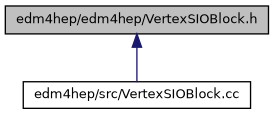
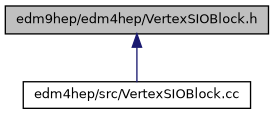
  digraph {
    node [color=black fontname=Helvetica fontsize=10 shape=record style=filled]
-   n1 [fillcolor=grey75 fontcolor=black height=0.2 label="edm4hep/edm4hep/VertexSIOBlock.h" width=0.4]
+   n1 [fillcolor=grey75 fontcolor=black height=0.2 label="edm9hep/edm4hep/VertexSIOBlock.h" width=0.4]
    n2 [fillcolor=white height=0.2 label="edm4hep/src/VertexSIOBlock.cc" width=0.4]
    n1 -> n2 [color=midnightblue dir=back fontname=Helvetica fontsize=10 labelfontname=Helvetica labelfontsize=10 style=solid]
  }
